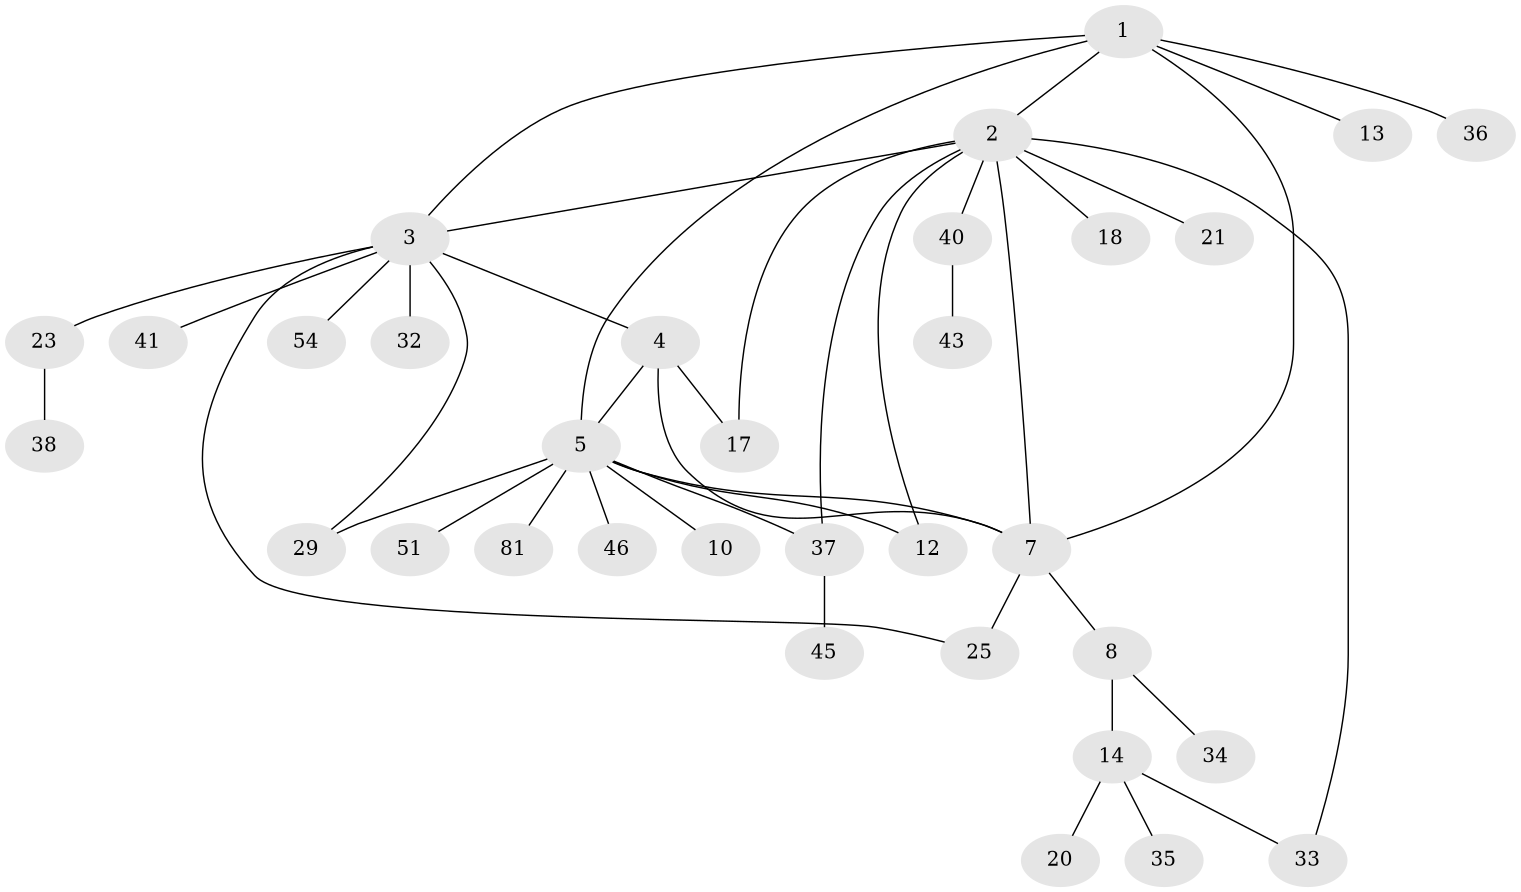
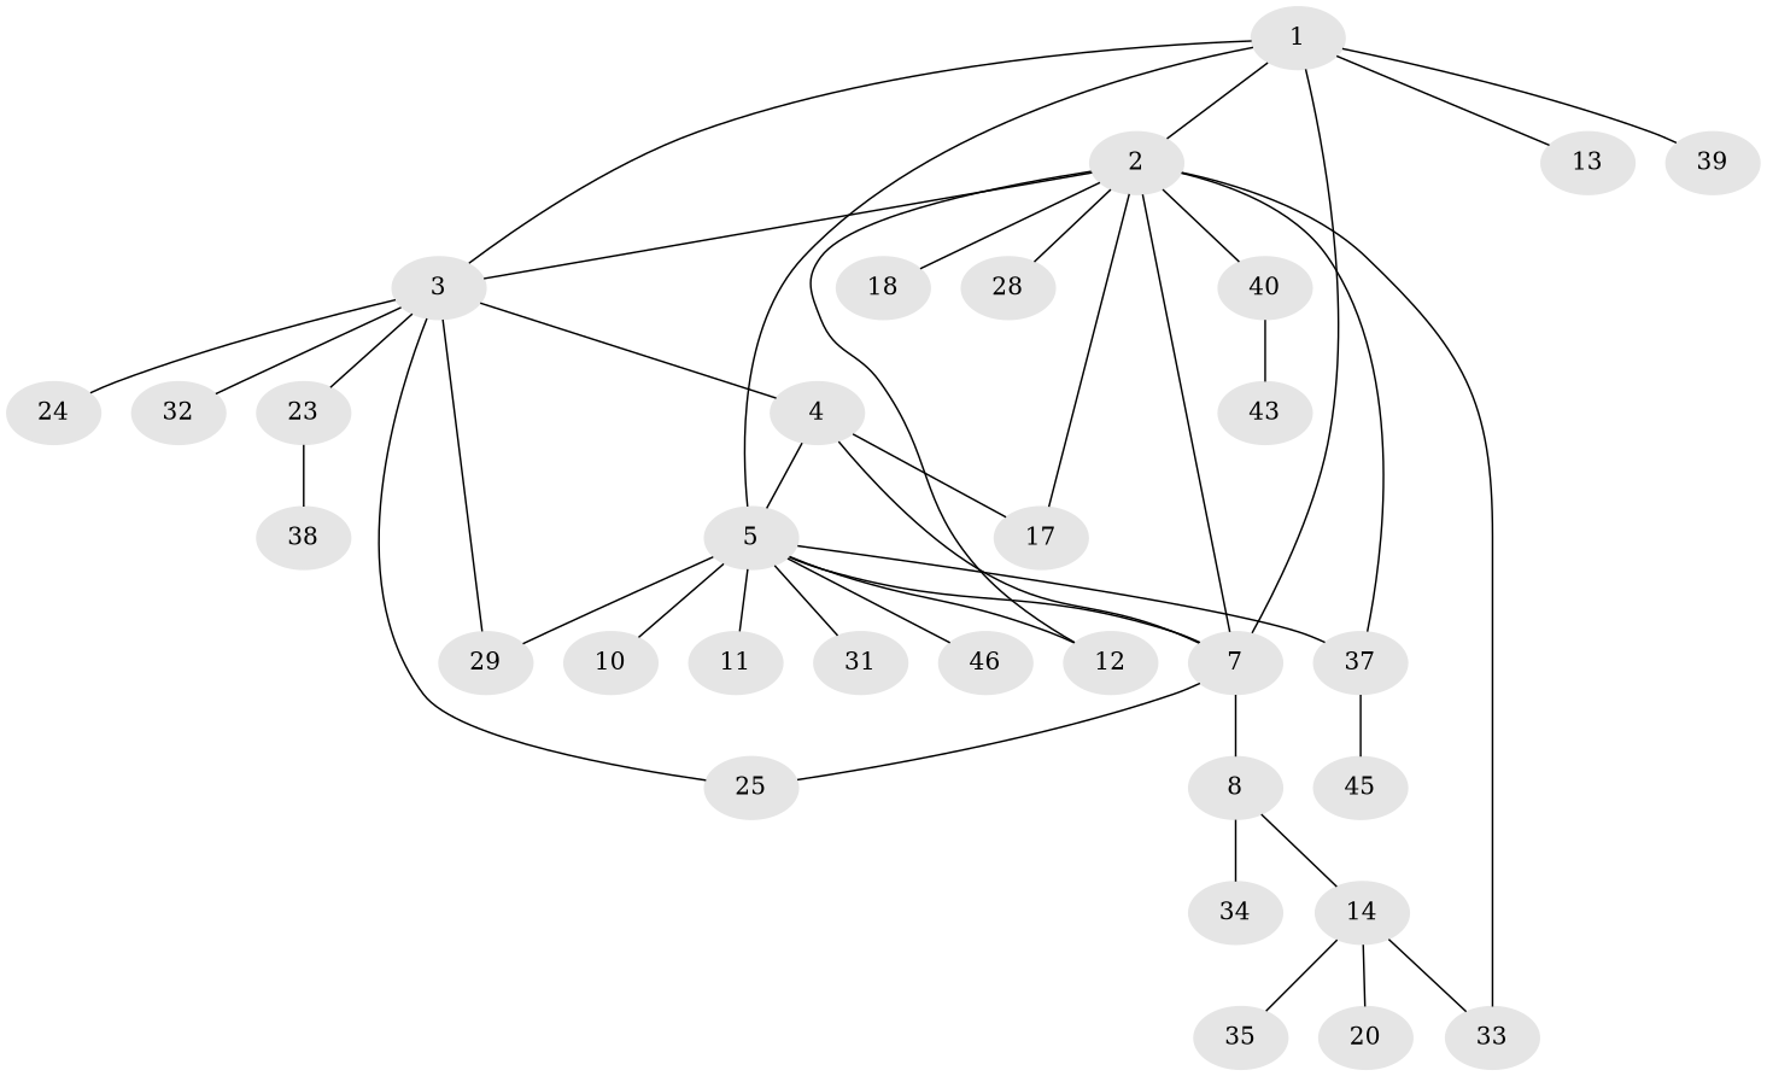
  graph {
    node [color=gray90 style=filled]
    1 [super="+19"]
    2 [super="+9"]
    3 [super="+16"]
    5 [super="+22"]
    7 [super="+44"]
    13
-   39 [label=36]
+   39
    12 [super="+27"]
    n9 [label=17 super="+26"]
    18
-   28 [label=21]
+   28
    33
    40 [super="+48"]
    37
    4 [super="+6"]
    23 [super="+30"]
-   24 [super="+42" label=54]
+   24 [super="+42"]
    25 [super="+36"]
    29
    32
-   41
    10 [super="+17"]
-   11 [label=51]
-   31 [label=81]
+   11
+   31
    46
    8
    43
    38
    45
    14 [super="+47"]
    34
    20 [super="+21"]
    35
    1 -- 2
    1 -- 3
    1 -- 5
    1 -- 7
    1 -- 13
    1 -- 39
    2 -- 3
    2 -- 7
    2 -- 12
    2 -- n9
    2 -- 18
    2 -- 28
    2 -- 33
    2 -- 40
    2 -- 37
    3 -- 4
    3 -- 23
    3 -- 24
    3 -- 25
    3 -- 29
    3 -- 32
-   3 -- 41
    5 -- 7
    5 -- 12
    5 -- 37
    5 -- 29
    5 -- 10
    5 -- 11
    5 -- 31
    5 -- 46
    7 -- 25
    7 -- 8
    40 -- 43
    37 -- 45
    4 -- 5
    4 -- 7
    4 -- n9
    23 -- 38
    8 -- 14
    8 -- 34
    14 -- 33
    14 -- 20
    14 -- 35
  }
